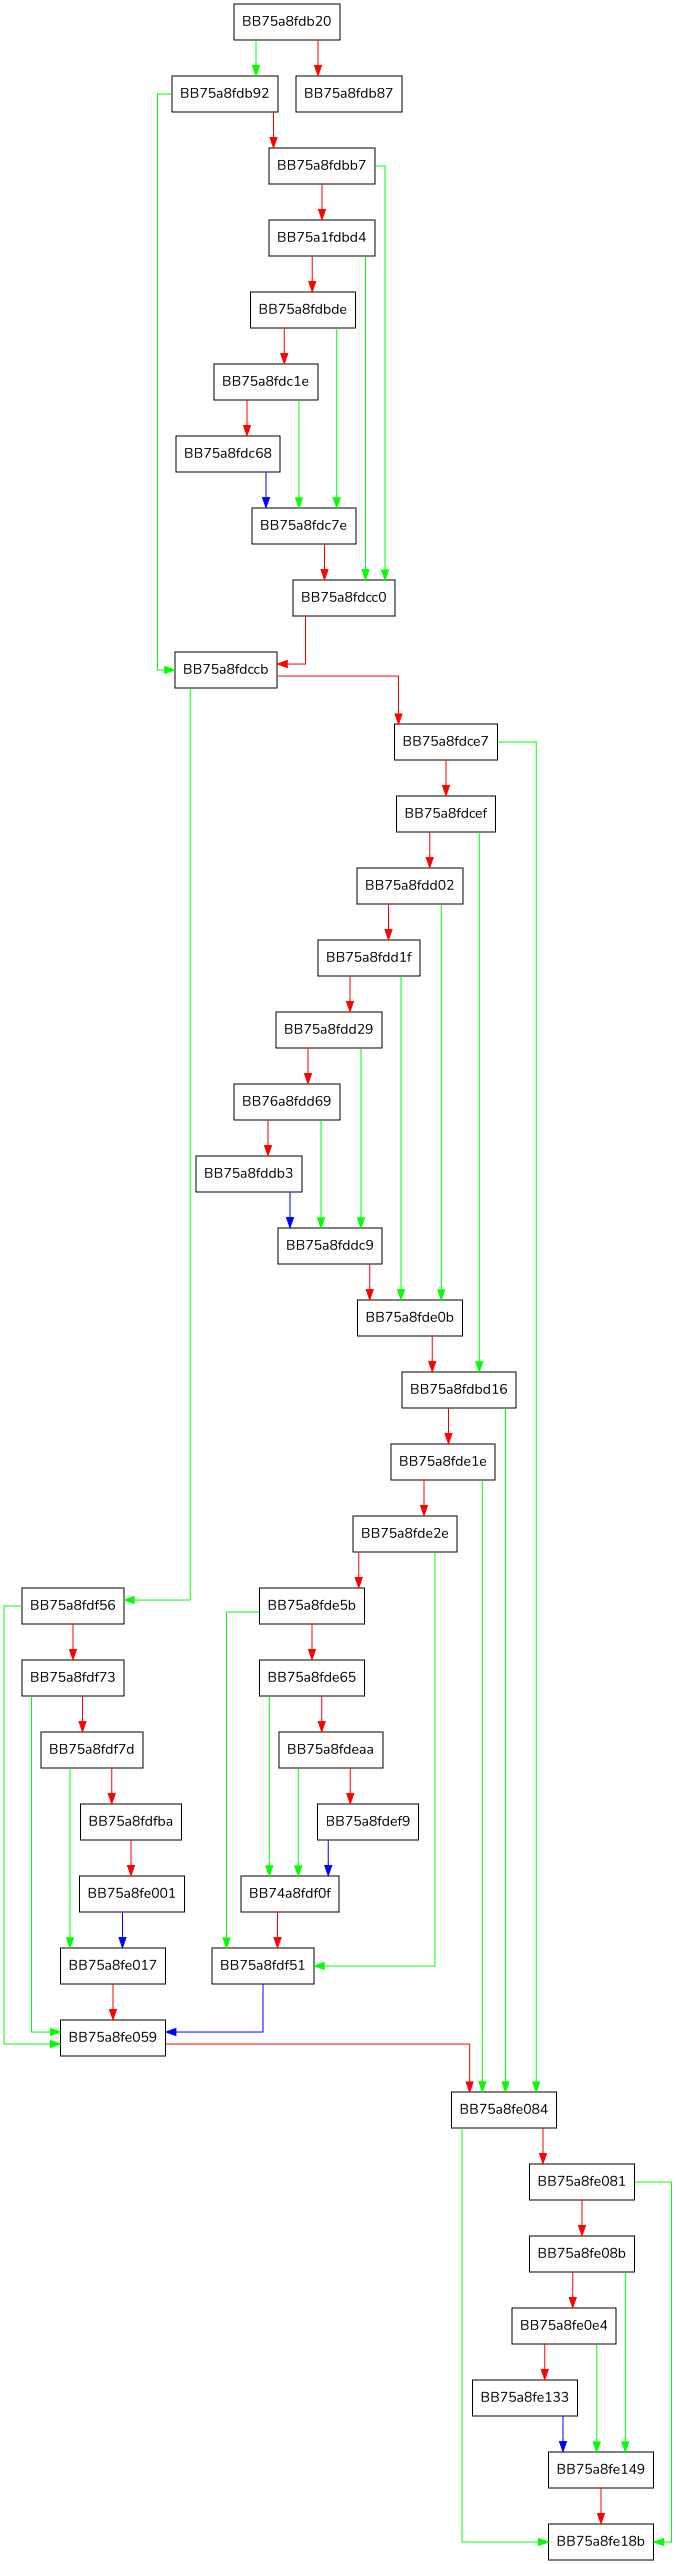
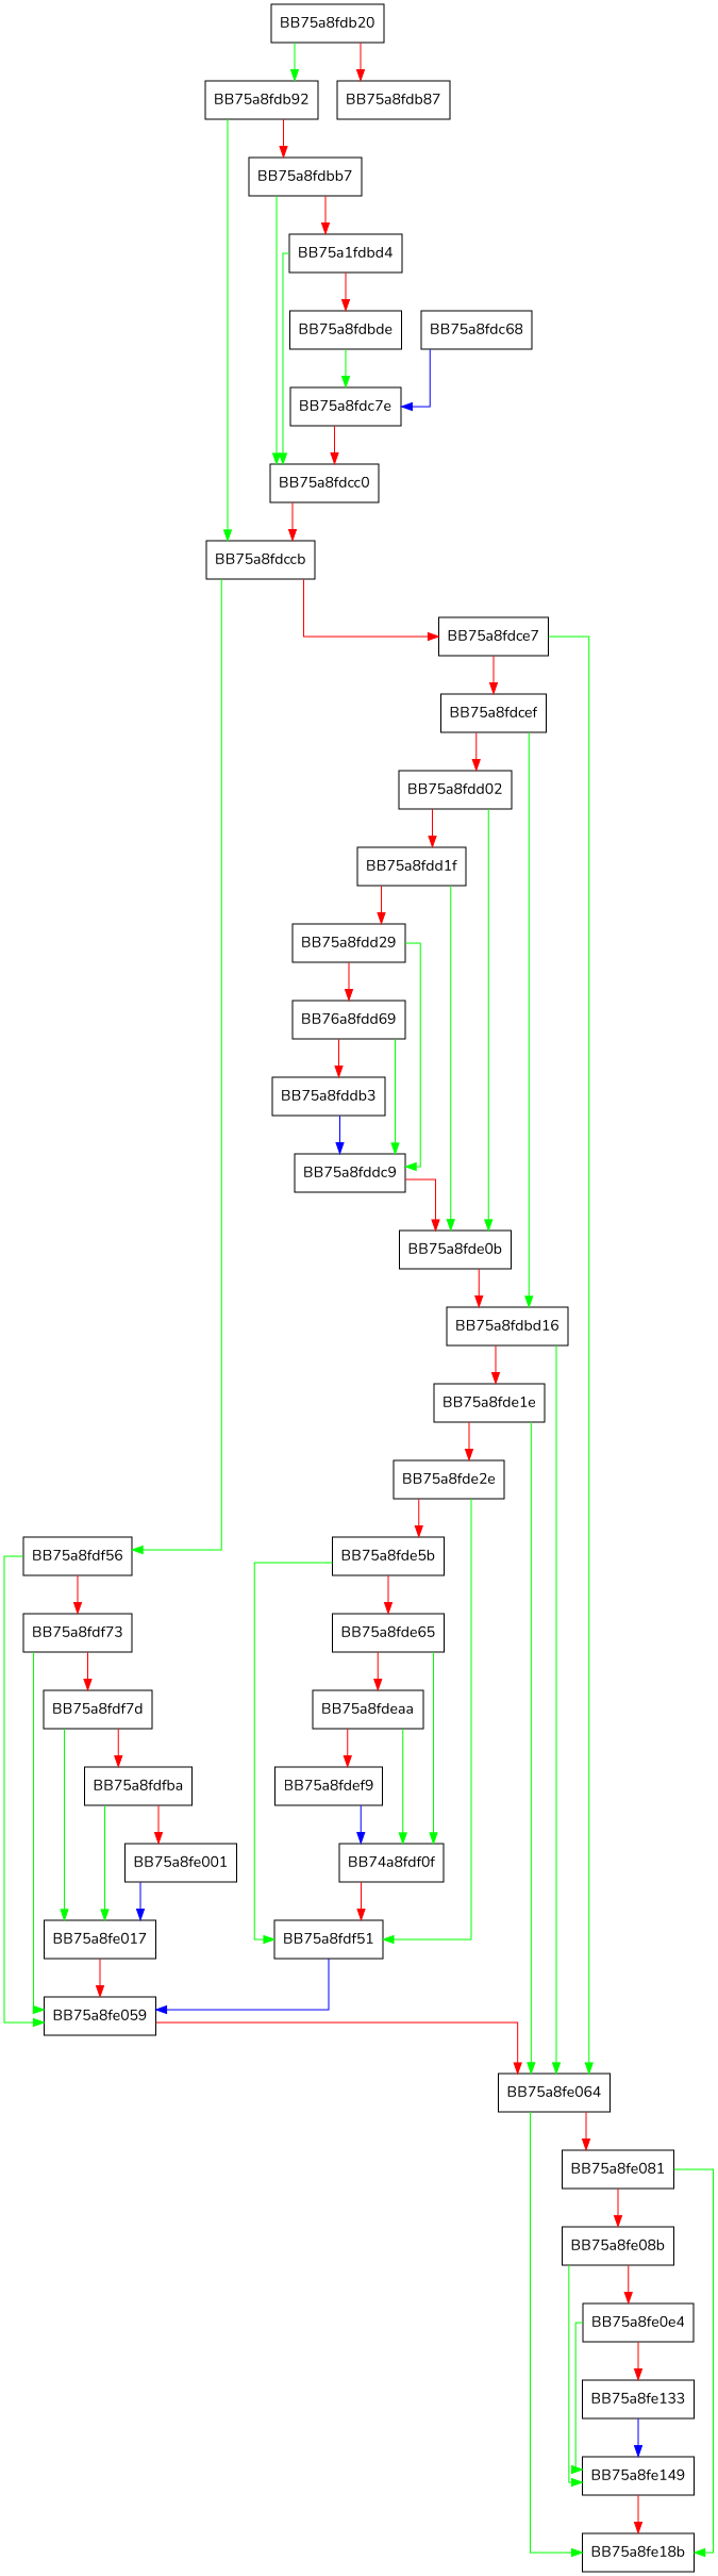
  digraph {
    fontname=Nunito
    splines=ortho
    node [fontname=Nunito shape=box]
    edge [color=red fontname=Nunito]
    BB75a8fdb20
    BB75a8fdb92
    BB75a8fdb87
    BB75a8fdccb
    BB75a8fdbb7
    BB75a8fdf56
    BB75a8fdce7
    BB75a8fdcc0
    n9 [label=BB75a1fdbd4]
    BB75a8fe059
    BB75a8fdf73
-   BB75a8fe064 [label=BB75a8fe084]
+   BB75a8fe064
    BB75a8fdcef
    BB75a8fdbde
    BB75a8fdc7e
-   BB75a8fdc1e
    BB75a8fdc68
    BB75a8fdf7d
    BB75a8fe18b
    BB75a8fe081
    n21 [label=BB75a8fdbd16]
    BB75a8fdd02
    BB75a8fe08b
    BB75a8fde1e
    BB75a8fde0b
    BB75a8fdd1f
    n27 [label=BB75a8fde2e]
    BB75a8fdd29
    BB75a8fddc9
    n30 [label=BB76a8fdd69]
    BB75a8fddb3
    BB75a8fdf51
    BB75a8fde5b
    BB75a8fde65
    n35 [label=BB74a8fdf0f]
    BB75a8fdeaa
    BB75a8fdef9
    BB75a8fe017
    BB75a8fdfba
    BB75a8fe001
    BB75a8fe149
    BB75a8fe0e4
    BB75a8fe133
    BB75a8fdb20 -> BB75a8fdb92 [color=green]
    BB75a8fdb20 -> BB75a8fdb87
    BB75a8fdb92 -> BB75a8fdccb [color=green]
    BB75a8fdb92 -> BB75a8fdbb7
    BB75a8fdccb -> BB75a8fdf56 [color=green]
    BB75a8fdccb -> BB75a8fdce7
    BB75a8fdbb7 -> BB75a8fdcc0 [color=green]
    BB75a8fdbb7 -> n9
    BB75a8fdf56 -> BB75a8fe059 [color=green]
    BB75a8fdf56 -> BB75a8fdf73
    BB75a8fdce7 -> BB75a8fe064 [color=green]
    BB75a8fdce7 -> BB75a8fdcef
    BB75a8fdcc0 -> BB75a8fdccb
    n9 -> BB75a8fdcc0 [color=green]
    n9 -> BB75a8fdbde
    BB75a8fe059 -> BB75a8fe064
    BB75a8fdf73 -> BB75a8fe059 [color=green]
    BB75a8fdf73 -> BB75a8fdf7d
    BB75a8fe064 -> BB75a8fe18b [color=green]
    BB75a8fe064 -> BB75a8fe081
    BB75a8fdcef -> n21 [color=green]
    BB75a8fdcef -> BB75a8fdd02
    BB75a8fdbde -> BB75a8fdc7e [color=green]
-   BB75a8fdbde -> BB75a8fdc1e
    BB75a8fdc7e -> BB75a8fdcc0
-   BB75a8fdc1e -> BB75a8fdc7e [color=green]
-   BB75a8fdc1e -> BB75a8fdc68
    BB75a8fdc68 -> BB75a8fdc7e [color=blue]
    BB75a8fdf7d -> BB75a8fe017 [color=green]
    BB75a8fdf7d -> BB75a8fdfba
    BB75a8fe081 -> BB75a8fe18b [color=green]
    BB75a8fe081 -> BB75a8fe08b
    n21 -> BB75a8fe064 [color=green]
    n21 -> BB75a8fde1e
    BB75a8fdd02 -> BB75a8fde0b [color=green]
    BB75a8fdd02 -> BB75a8fdd1f
    BB75a8fe08b -> BB75a8fe149 [color=green]
    BB75a8fe08b -> BB75a8fe0e4
    BB75a8fde1e -> BB75a8fe064 [color=green]
    BB75a8fde1e -> n27
    BB75a8fde0b -> n21
    BB75a8fdd1f -> BB75a8fde0b [color=green]
    BB75a8fdd1f -> BB75a8fdd29
    n27 -> BB75a8fdf51 [color=green]
    n27 -> BB75a8fde5b
    BB75a8fdd29 -> BB75a8fddc9 [color=green]
    BB75a8fdd29 -> n30
    BB75a8fddc9 -> BB75a8fde0b
    n30 -> BB75a8fddc9 [color=green]
    n30 -> BB75a8fddb3
    BB75a8fddb3 -> BB75a8fddc9 [color=blue]
    BB75a8fdf51 -> BB75a8fe059 [color=blue]
    BB75a8fde5b -> BB75a8fdf51 [color=green]
    BB75a8fde5b -> BB75a8fde65
    BB75a8fde65 -> n35 [color=green]
    BB75a8fde65 -> BB75a8fdeaa
    n35 -> BB75a8fdf51
    BB75a8fdeaa -> n35 [color=green]
    BB75a8fdeaa -> BB75a8fdef9
    BB75a8fdef9 -> n35 [color=blue]
    BB75a8fe017 -> BB75a8fe059
+   BB75a8fdfba -> BB75a8fe017 [color=green]
    BB75a8fdfba -> BB75a8fe001
    BB75a8fe001 -> BB75a8fe017 [color=blue]
    BB75a8fe149 -> BB75a8fe18b
    BB75a8fe0e4 -> BB75a8fe149 [color=green]
    BB75a8fe0e4 -> BB75a8fe133
    BB75a8fe133 -> BB75a8fe149 [color=blue]
  }
